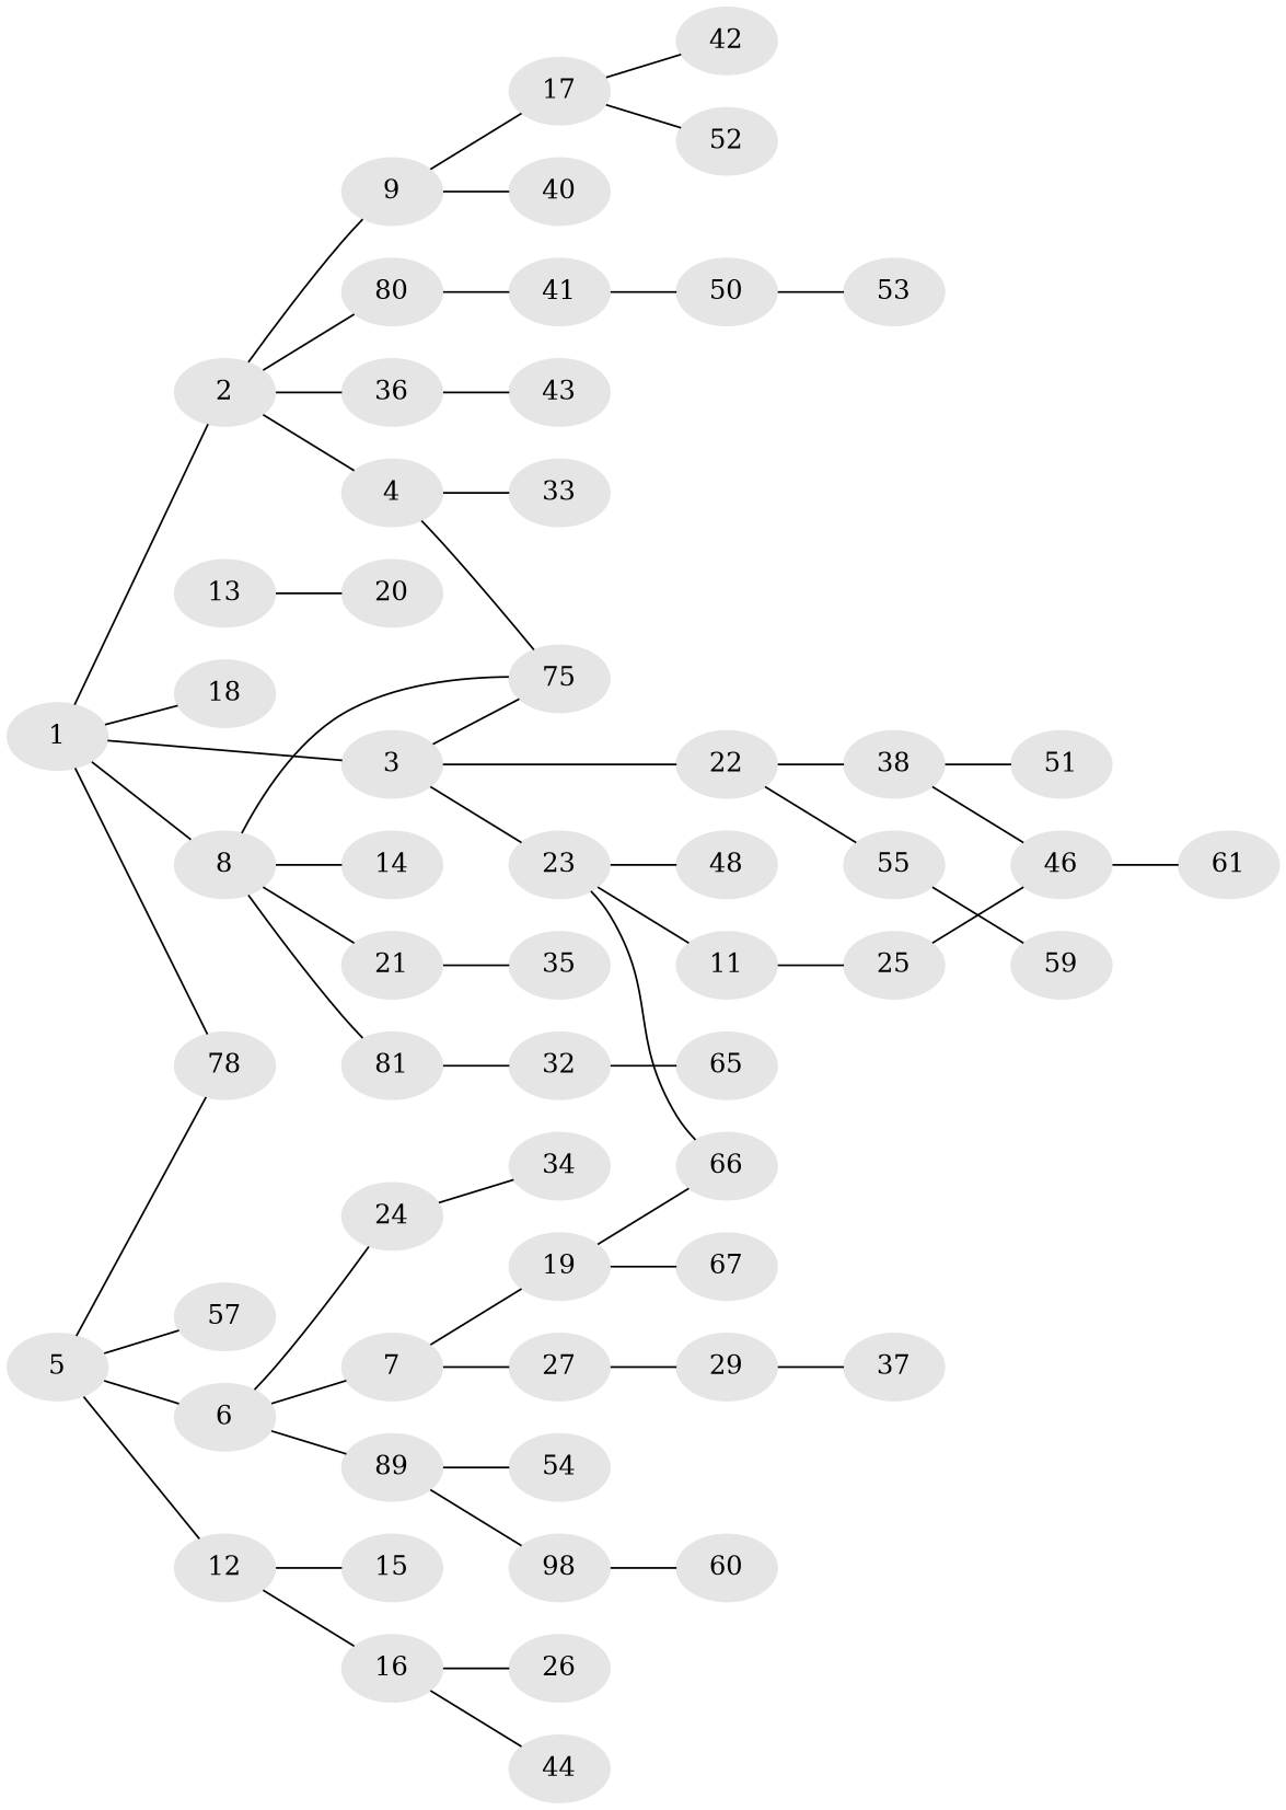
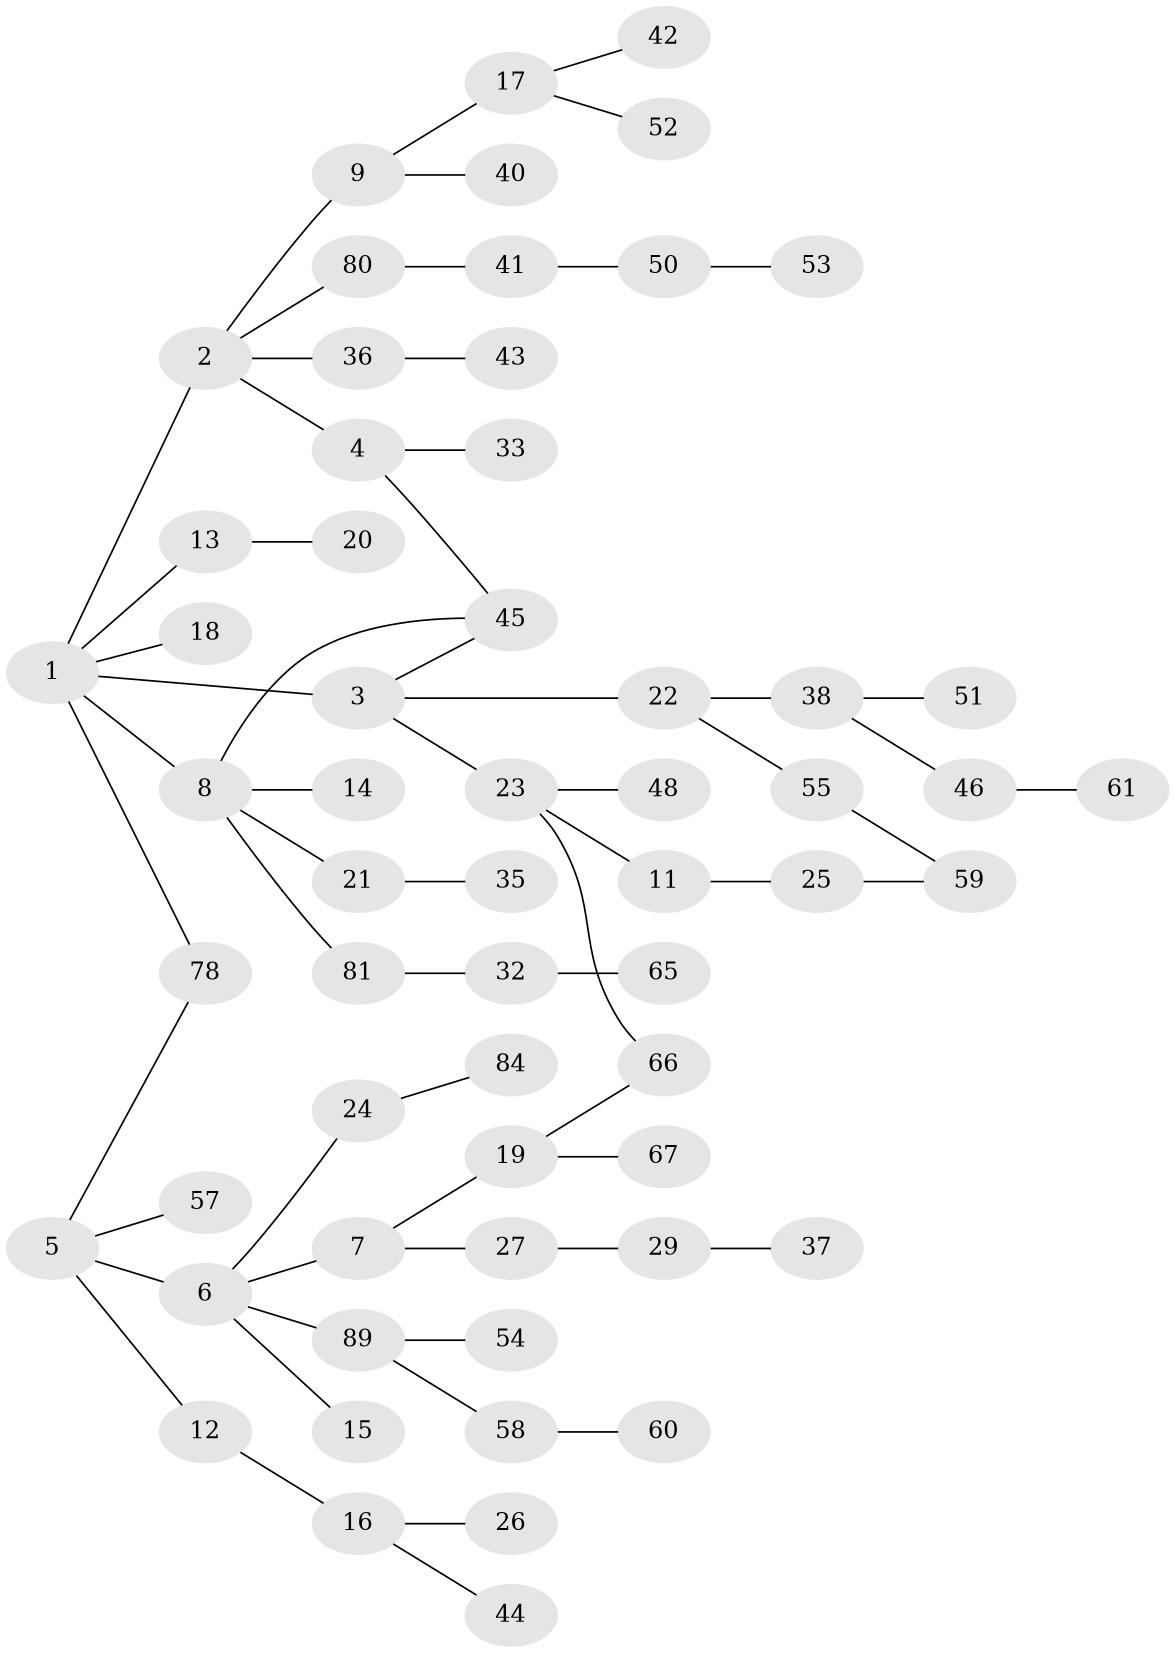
  graph {
    rankdir=LR
    node [color=gray90 style=filled]
    1
    2
    3
    8
    13
    18
    n7 [label=78]
    4
    9
    n10 [label=80]
    36
    22
    23
-   45 [label=75]
+   45
    5
    6
    12
    57
    14
    21
    n21 [label=81]
    20
    33
    17
    40
    41
    43
    11
    25
    38
    55
    n32 [label=66]
    48
    7
    24
    n36 [label=89]
    15
    16
    19
    27
-   34
+   34 [label=84]
    54
-   58 [label=98]
+   58
    n44 [label=67]
    29
    35
    32
    42
    52
    46
    26
    44
    51
    59
    61
    37
    50
    n58 [label=65]
    53
    60
    1 -- 2
    1 -- 3
    1 -- 8
+   1 -- 13
    1 -- 18
    1 -- n7
    2 -- 4
    2 -- 9
    2 -- n10
    2 -- 36
    3 -- 22
    3 -- 23
    3 -- 45
    8 -- 45
    8 -- 14
    8 -- 21
    8 -- n21
    13 -- 20
    4 -- 45
    4 -- 33
    9 -- 17
    9 -- 40
    n10 -- 41
    36 -- 43
    22 -- 38
    22 -- 55
    23 -- 11
    23 -- n32
    23 -- 48
    5 -- n7
    5 -- 6
    5 -- 12
    5 -- 57
    6 -- 7
    6 -- 24
    6 -- n36
-   12 -- 15
+   6 -- 15
    12 -- 16
    21 -- 35
    n21 -- 32
    17 -- 42
    17 -- 52
    41 -- 50
    11 -- 25
-   25 -- 46
+   25 -- 59
    38 -- 46
    38 -- 51
    55 -- 59
    7 -- 19
    7 -- 27
    24 -- 34
    n36 -- 54
    n36 -- 58
    16 -- 26
    16 -- 44
    19 -- n32
    19 -- n44
    27 -- 29
    58 -- 60
    29 -- 37
    32 -- n58
    46 -- 61
    50 -- 53
  }
